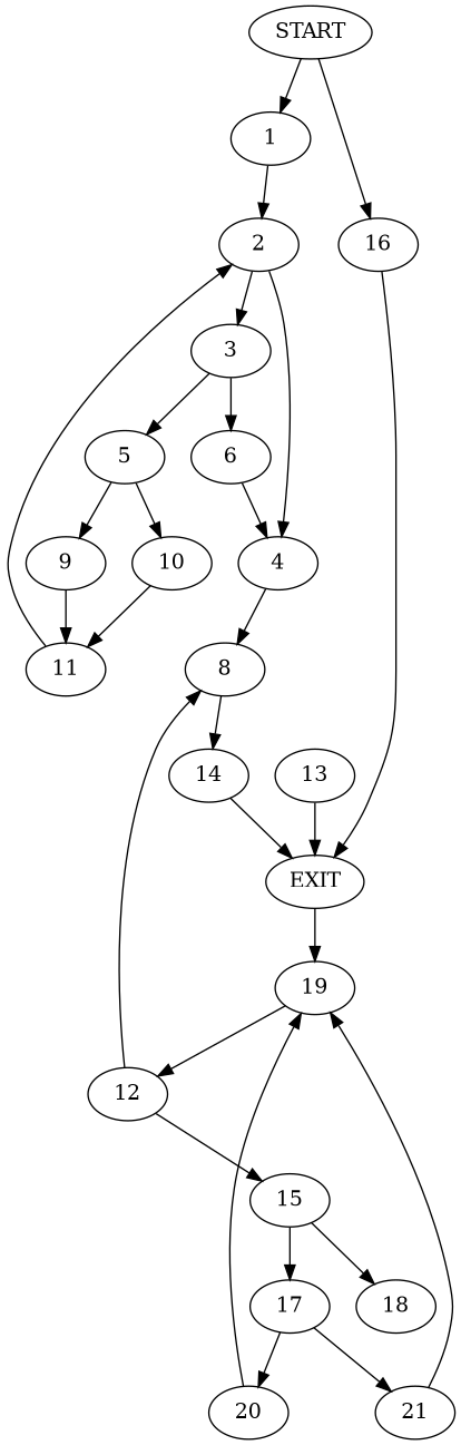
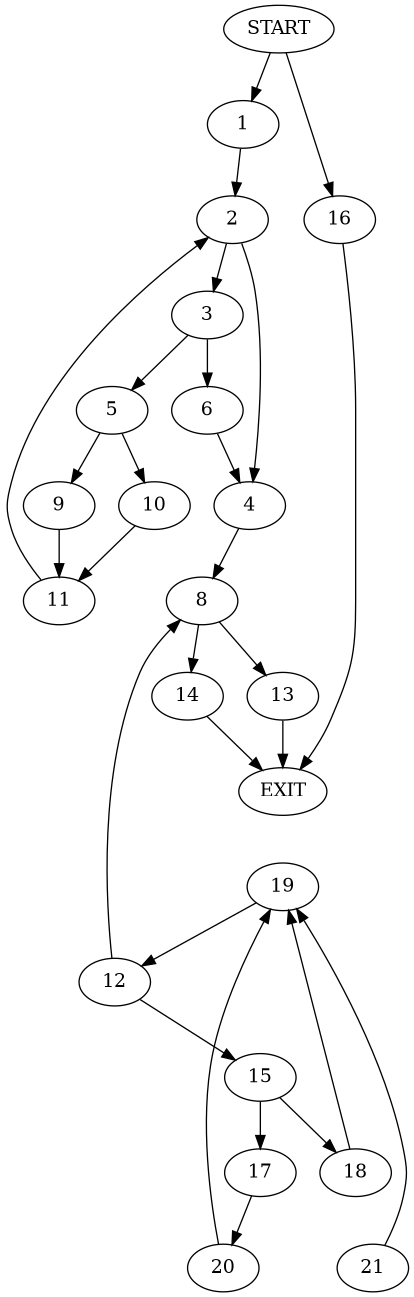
  digraph {
    n1 [label=START]
    1
    16
    2
    n5 [label=EXIT]
    3
    4
    5
    6
    8
    9
    10
    13
    14
    11
    12
    15
    17
    18
    20
    21
    19
    n1 -> 1
    n1 -> 16
    1 -> 2
    16 -> n5
    2 -> 3
    2 -> 4
    3 -> 5
    3 -> 6
    4 -> 8
    5 -> 9
    5 -> 10
    6 -> 4
+   8 -> 13
    8 -> 14
    9 -> 11
    10 -> 11
    13 -> n5
    14 -> n5
    11 -> 2
    12 -> 8
    12 -> 15
    15 -> 17
    15 -> 18
    17 -> 20
-   17 -> 21
-   n5 -> 19
+   18 -> 19
    20 -> 19
    21 -> 19
    19 -> 12
  }
